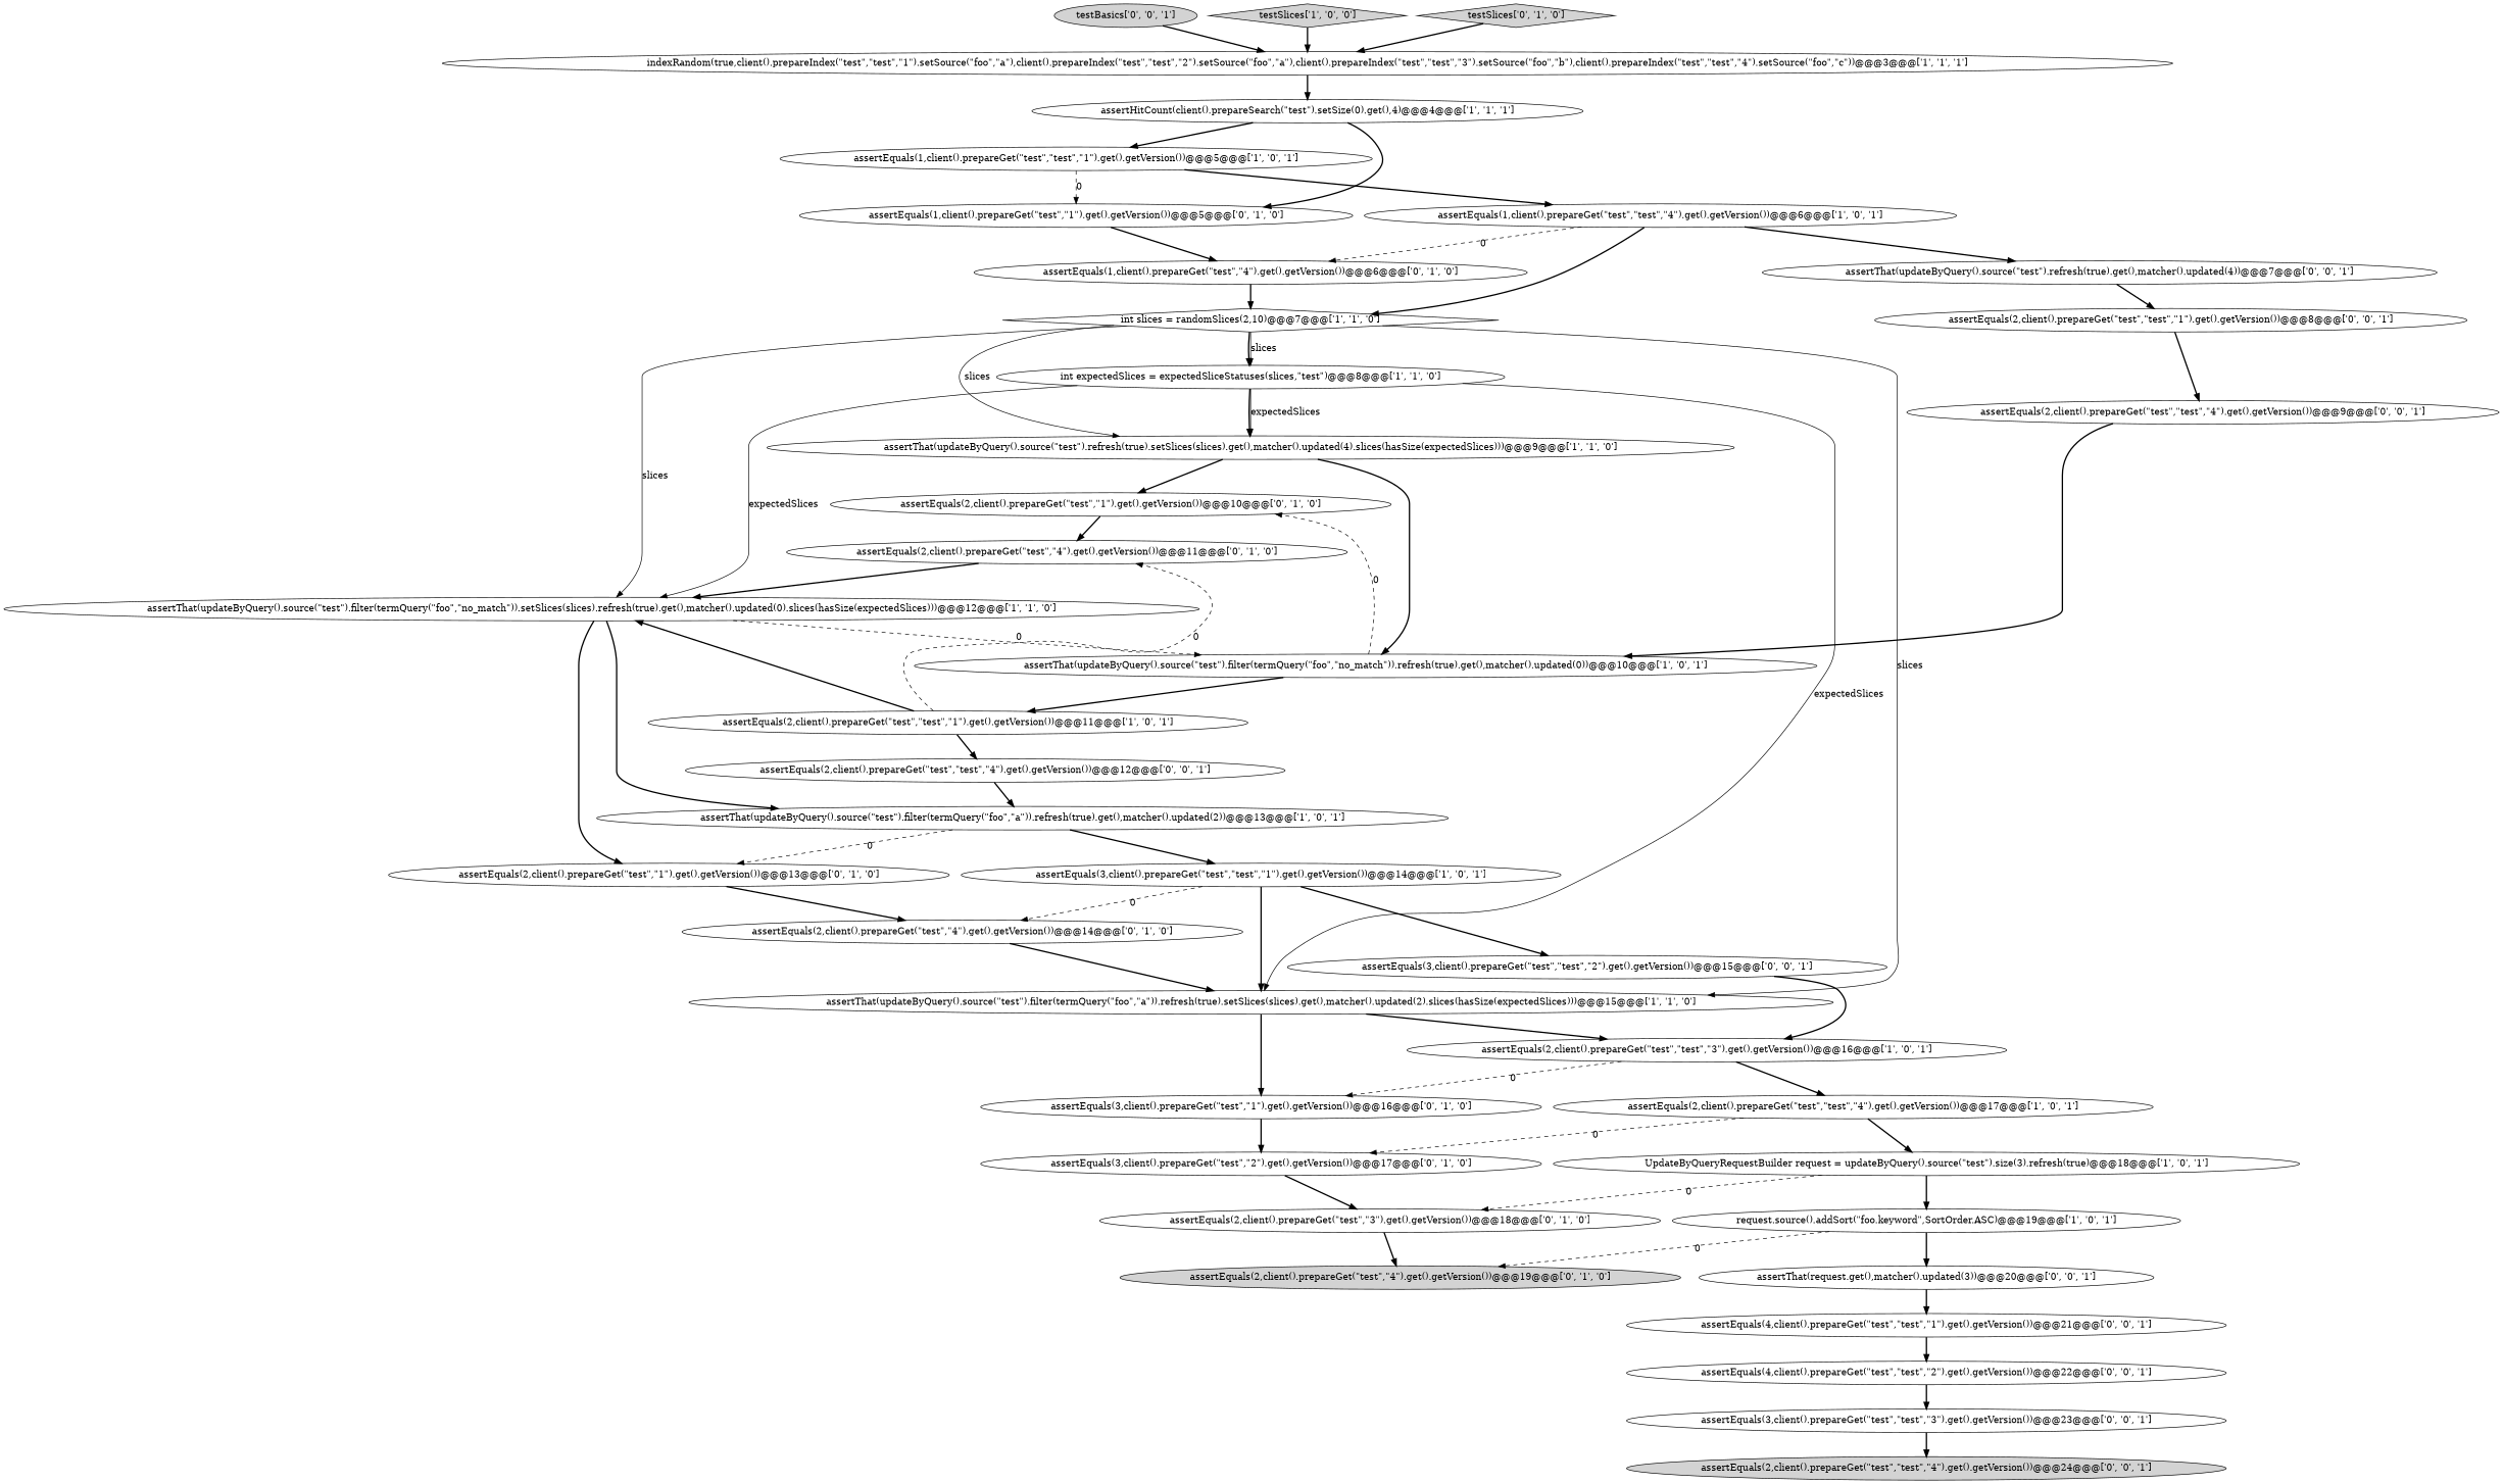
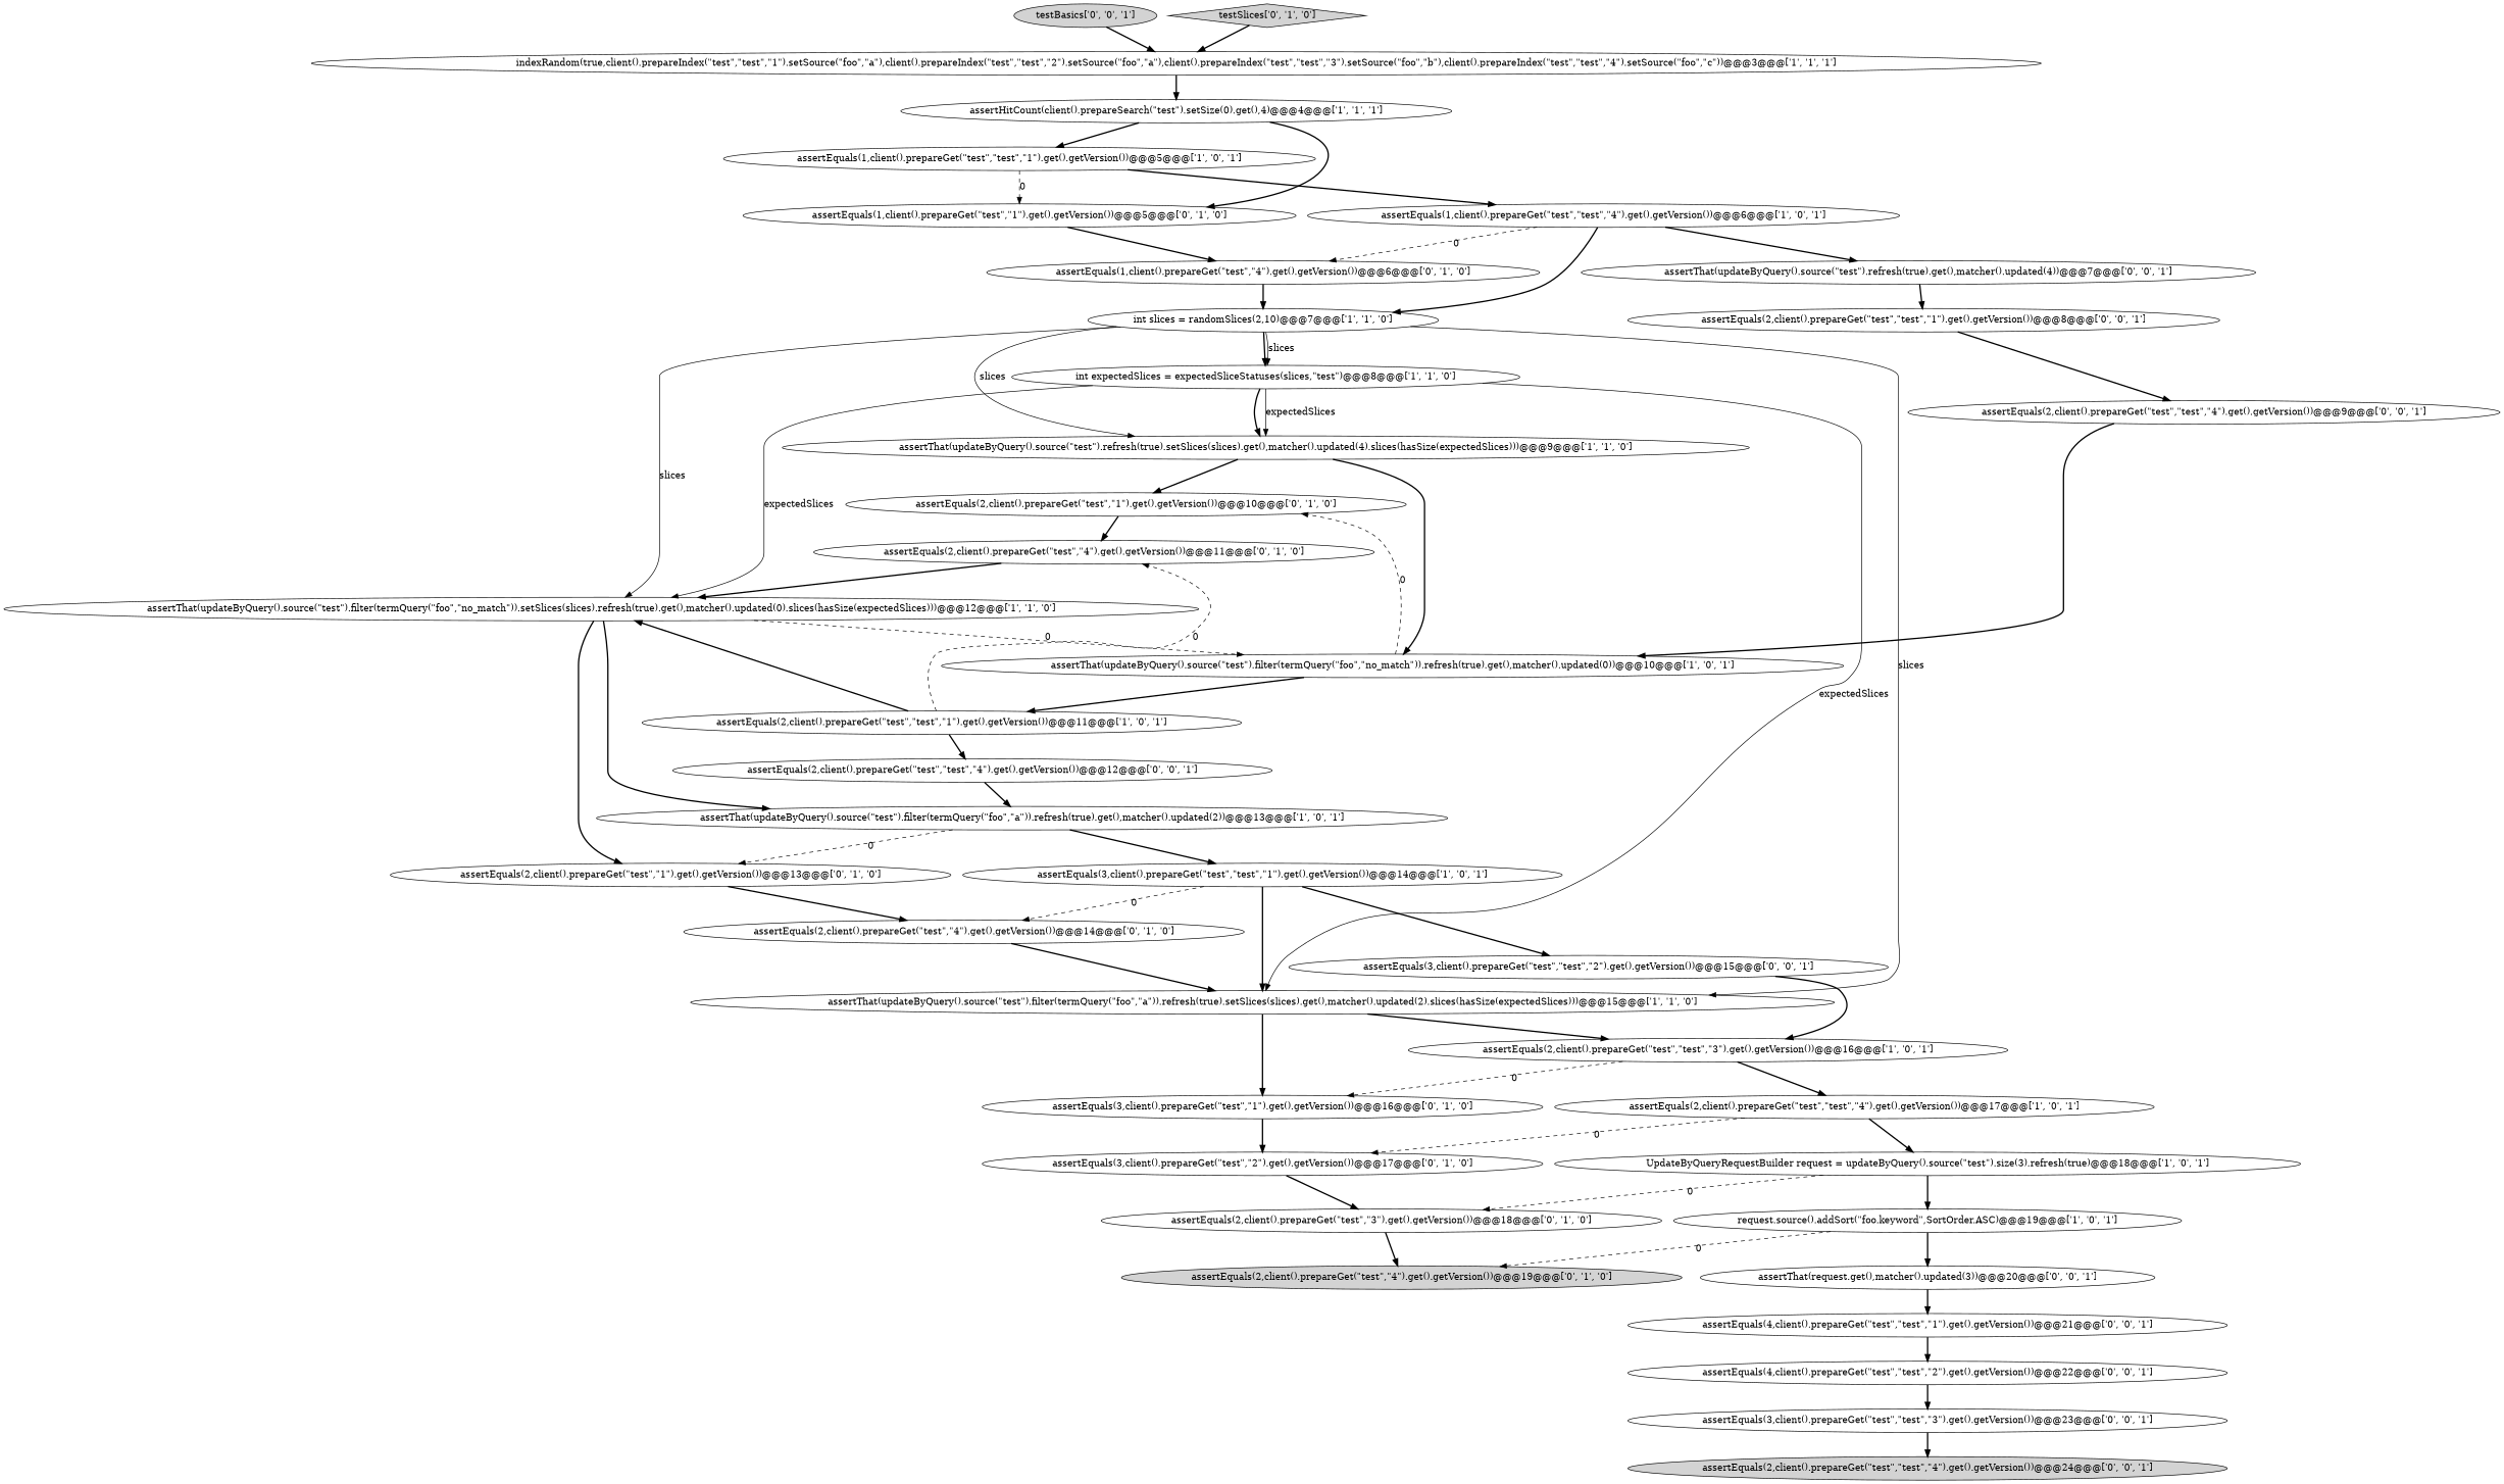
  digraph {
    node [fillcolor=white shape=ellipse style=filled]
    edge [style=bold]
    n1 [label="assertEquals(1,client().prepareGet(\"test\",\"4\").get().getVersion())@@@6@@@['0', '1', '0']"]
-   n2 [label="int slices = randomSlices(2,10)@@@7@@@['1', '1', '0']" shape=diamond]
+   n2 [label="int slices = randomSlices(2,10)@@@7@@@['1', '1', '0']"]
    n3 [label="int expectedSlices = expectedSliceStatuses(slices,\"test\")@@@8@@@['1', '1', '0']"]
    n4 [label="assertThat(updateByQuery().source(\"test\").refresh(true).setSlices(slices).get(),matcher().updated(4).slices(hasSize(expectedSlices)))@@@9@@@['1', '1', '0']"]
    n5 [label="assertThat(updateByQuery().source(\"test\").filter(termQuery(\"foo\",\"a\")).refresh(true).setSlices(slices).get(),matcher().updated(2).slices(hasSize(expectedSlices)))@@@15@@@['1', '1', '0']"]
    n6 [label="assertThat(updateByQuery().source(\"test\").filter(termQuery(\"foo\",\"no_match\")).setSlices(slices).refresh(true).get(),matcher().updated(0).slices(hasSize(expectedSlices)))@@@12@@@['1', '1', '0']"]
    n7 [label="assertEquals(2,client().prepareGet(\"test\",\"1\").get().getVersion())@@@10@@@['0', '1', '0']"]
    n8 [label="assertThat(updateByQuery().source(\"test\").filter(termQuery(\"foo\",\"no_match\")).refresh(true).get(),matcher().updated(0))@@@10@@@['1', '0', '1']"]
    n9 [label="assertEquals(2,client().prepareGet(\"test\",\"test\",\"3\").get().getVersion())@@@16@@@['1', '0', '1']"]
    n10 [label="assertEquals(3,client().prepareGet(\"test\",\"1\").get().getVersion())@@@16@@@['0', '1', '0']"]
    n11 [label="assertThat(updateByQuery().source(\"test\").filter(termQuery(\"foo\",\"a\")).refresh(true).get(),matcher().updated(2))@@@13@@@['1', '0', '1']"]
    n12 [label="assertEquals(2,client().prepareGet(\"test\",\"1\").get().getVersion())@@@13@@@['0', '1', '0']"]
    n13 [label="assertEquals(2,client().prepareGet(\"test\",\"test\",\"1\").get().getVersion())@@@11@@@['1', '0', '1']"]
    n14 [label="assertEquals(2,client().prepareGet(\"test\",\"4\").get().getVersion())@@@11@@@['0', '1', '0']"]
    n15 [label="assertEquals(2,client().prepareGet(\"test\",\"test\",\"4\").get().getVersion())@@@12@@@['0', '0', '1']"]
    n16 [label="assertEquals(2,client().prepareGet(\"test\",\"4\").get().getVersion())@@@14@@@['0', '1', '0']"]
    n17 [label="indexRandom(true,client().prepareIndex(\"test\",\"test\",\"1\").setSource(\"foo\",\"a\"),client().prepareIndex(\"test\",\"test\",\"2\").setSource(\"foo\",\"a\"),client().prepareIndex(\"test\",\"test\",\"3\").setSource(\"foo\",\"b\"),client().prepareIndex(\"test\",\"test\",\"4\").setSource(\"foo\",\"c\"))@@@3@@@['1', '1', '1']"]
    n18 [label="assertHitCount(client().prepareSearch(\"test\").setSize(0).get(),4)@@@4@@@['1', '1', '1']"]
    n19 [label="assertEquals(1,client().prepareGet(\"test\",\"1\").get().getVersion())@@@5@@@['0', '1', '0']"]
    n20 [label="assertEquals(1,client().prepareGet(\"test\",\"test\",\"1\").get().getVersion())@@@5@@@['1', '0', '1']"]
    n21 [label="assertEquals(2,client().prepareGet(\"test\",\"test\",\"4\").get().getVersion())@@@17@@@['1', '0', '1']"]
    n22 [label="assertEquals(3,client().prepareGet(\"test\",\"2\").get().getVersion())@@@17@@@['0', '1', '0']"]
    n23 [label="UpdateByQueryRequestBuilder request = updateByQuery().source(\"test\").size(3).refresh(true)@@@18@@@['1', '0', '1']"]
    n24 [label="assertEquals(2,client().prepareGet(\"test\",\"3\").get().getVersion())@@@18@@@['0', '1', '0']"]
    n25 [label="request.source().addSort(\"foo.keyword\",SortOrder.ASC)@@@19@@@['1', '0', '1']"]
    n26 [label="assertEquals(3,client().prepareGet(\"test\",\"test\",\"1\").get().getVersion())@@@14@@@['1', '0', '1']"]
    n27 [label="assertEquals(3,client().prepareGet(\"test\",\"test\",\"2\").get().getVersion())@@@15@@@['0', '0', '1']"]
    n28 [label="assertThat(updateByQuery().source(\"test\").refresh(true).get(),matcher().updated(4))@@@7@@@['0', '0', '1']"]
    n29 [label="assertEquals(2,client().prepareGet(\"test\",\"test\",\"1\").get().getVersion())@@@8@@@['0', '0', '1']"]
    n30 [label="assertEquals(2,client().prepareGet(\"test\",\"test\",\"4\").get().getVersion())@@@9@@@['0', '0', '1']"]
    n31 [fillcolor=lightgray label="testBasics['0', '0', '1']"]
    n32 [label="assertEquals(4,client().prepareGet(\"test\",\"test\",\"1\").get().getVersion())@@@21@@@['0', '0', '1']"]
    n33 [label="assertEquals(4,client().prepareGet(\"test\",\"test\",\"2\").get().getVersion())@@@22@@@['0', '0', '1']"]
    n34 [label="assertEquals(3,client().prepareGet(\"test\",\"test\",\"3\").get().getVersion())@@@23@@@['0', '0', '1']"]
    n35 [fillcolor=lightgray label="assertEquals(2,client().prepareGet(\"test\",\"4\").get().getVersion())@@@19@@@['0', '1', '0']"]
-   n36 [fillcolor=lightgray label="testSlices['1', '0', '0']" shape=diamond]
    n37 [label="assertThat(request.get(),matcher().updated(3))@@@20@@@['0', '0', '1']"]
    n38 [label="assertEquals(1,client().prepareGet(\"test\",\"test\",\"4\").get().getVersion())@@@6@@@['1', '0', '1']"]
    n39 [fillcolor=lightgray label="testSlices['0', '1', '0']" shape=diamond]
    n40 [fillcolor=lightgray label="assertEquals(2,client().prepareGet(\"test\",\"test\",\"4\").get().getVersion())@@@24@@@['0', '0', '1']"]
    n1 -> n2
    n2 -> n3
    n2 -> n3 [label=slices style=solid]
    n2 -> n4 [label=slices style=solid]
    n2 -> n5 [label=slices style=solid]
    n2 -> n6 [label=slices style=solid]
    n3 -> n4
    n3 -> n4 [label=expectedSlices style=solid]
    n3 -> n5 [label=expectedSlices style=solid]
    n3 -> n6 [label=expectedSlices style=solid]
    n4 -> n7
    n4 -> n8
    n5 -> n9
    n5 -> n10
    n6 -> n8 [label=0 style=dashed]
    n6 -> n11
    n6 -> n12
    n7 -> n14
    n8 -> n7 [label=0 style=dashed]
    n8 -> n13
    n9 -> n10 [label=0 style=dashed]
    n9 -> n21
    n10 -> n22
    n11 -> n12 [label=0 style=dashed]
    n11 -> n26
    n12 -> n16
    n13 -> n6
    n13 -> n14 [label=0 style=dashed]
    n13 -> n15
    n14 -> n6
    n15 -> n11
    n16 -> n5
    n17 -> n18
    n18 -> n19
    n18 -> n20
    n19 -> n1
    n20 -> n19 [label=0 style=dashed]
    n20 -> n38
    n21 -> n22 [label=0 style=dashed]
    n21 -> n23
    n22 -> n24
    n23 -> n24 [label=0 style=dashed]
    n23 -> n25
    n24 -> n35
    n25 -> n35 [label=0 style=dashed]
    n25 -> n37
    n26 -> n5
    n26 -> n16 [label=0 style=dashed]
    n26 -> n27
    n27 -> n9
    n28 -> n29
    n29 -> n30
    n30 -> n8
    n31 -> n17
    n32 -> n33
    n33 -> n34
    n34 -> n40
-   n36 -> n17
    n37 -> n32
    n38 -> n1 [label=0 style=dashed]
    n38 -> n2
    n38 -> n28
    n39 -> n17
  }
